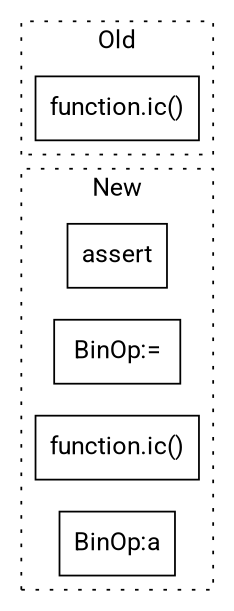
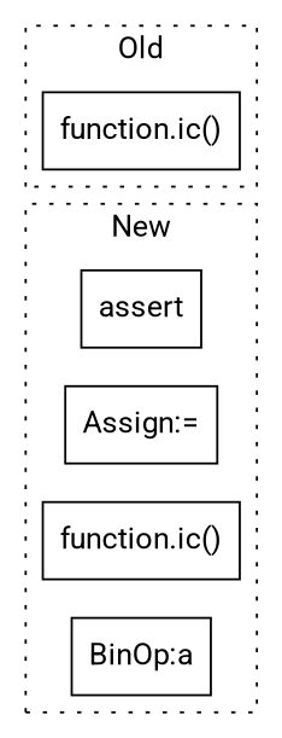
  digraph {
    rankdir=LR
    fontname=Roboto
    node [a=75 l=3 shape=box fontname=Roboto]
    n1 [a=65 l=7 label=assert s=17135]
-   n2 [a=68 label="BinOp:=" s=17186]
+   n2 [a=68 label="Assign:=" s=17186]
    n3 [l="3,1" label="function.ic()" s="18325,18336"]
    n4 [a=82 label="BinOp:a" s=17095]
    n5 [l="3,1" label="function.ic()" s="16699,16712"]
    subgraph cluster_1 {
      label=New
      style=dotted
      n1
      n2
      n3
      n4
    }
    subgraph cluster_2 {
      label=Old
      style=dotted
      n5
    }
  }
